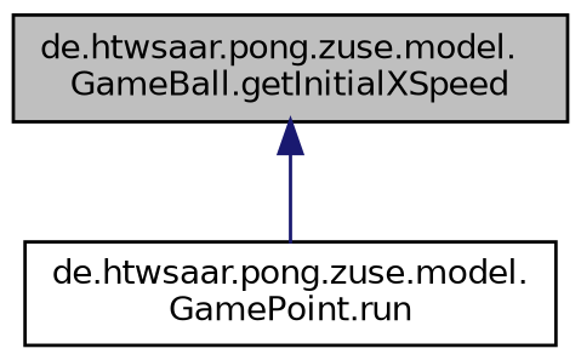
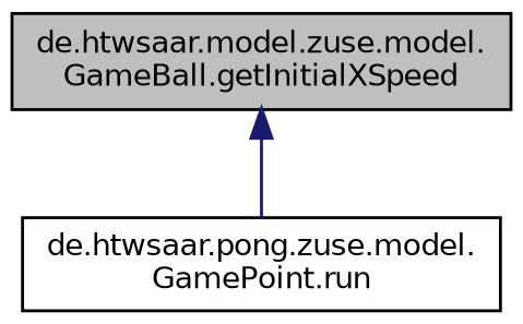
  digraph {
    rankdir=TB
    node [color=black fontname=Helvetica fontsize=10 shape=record style=filled]
-   n1 [fillcolor=grey75 fontcolor=black height=0.2 label="de.htwsaar.pong.zuse.model.\lGameBall.getInitialXSpeed" width=0.4]
+   n1 [fillcolor=grey75 fontcolor=black height=0.2 label="de.htwsaar.model.zuse.model.\lGameBall.getInitialXSpeed" width=0.4]
    n2 [fillcolor=white height=0.2 label="de.htwsaar.pong.zuse.model.\lGamePoint.run" width=0.4]
    n1 -> n2 [color=midnightblue dir=back fontname=Helvetica fontsize=10 labelfontname=Helvetica labelfontsize=10 style=solid]
  }
